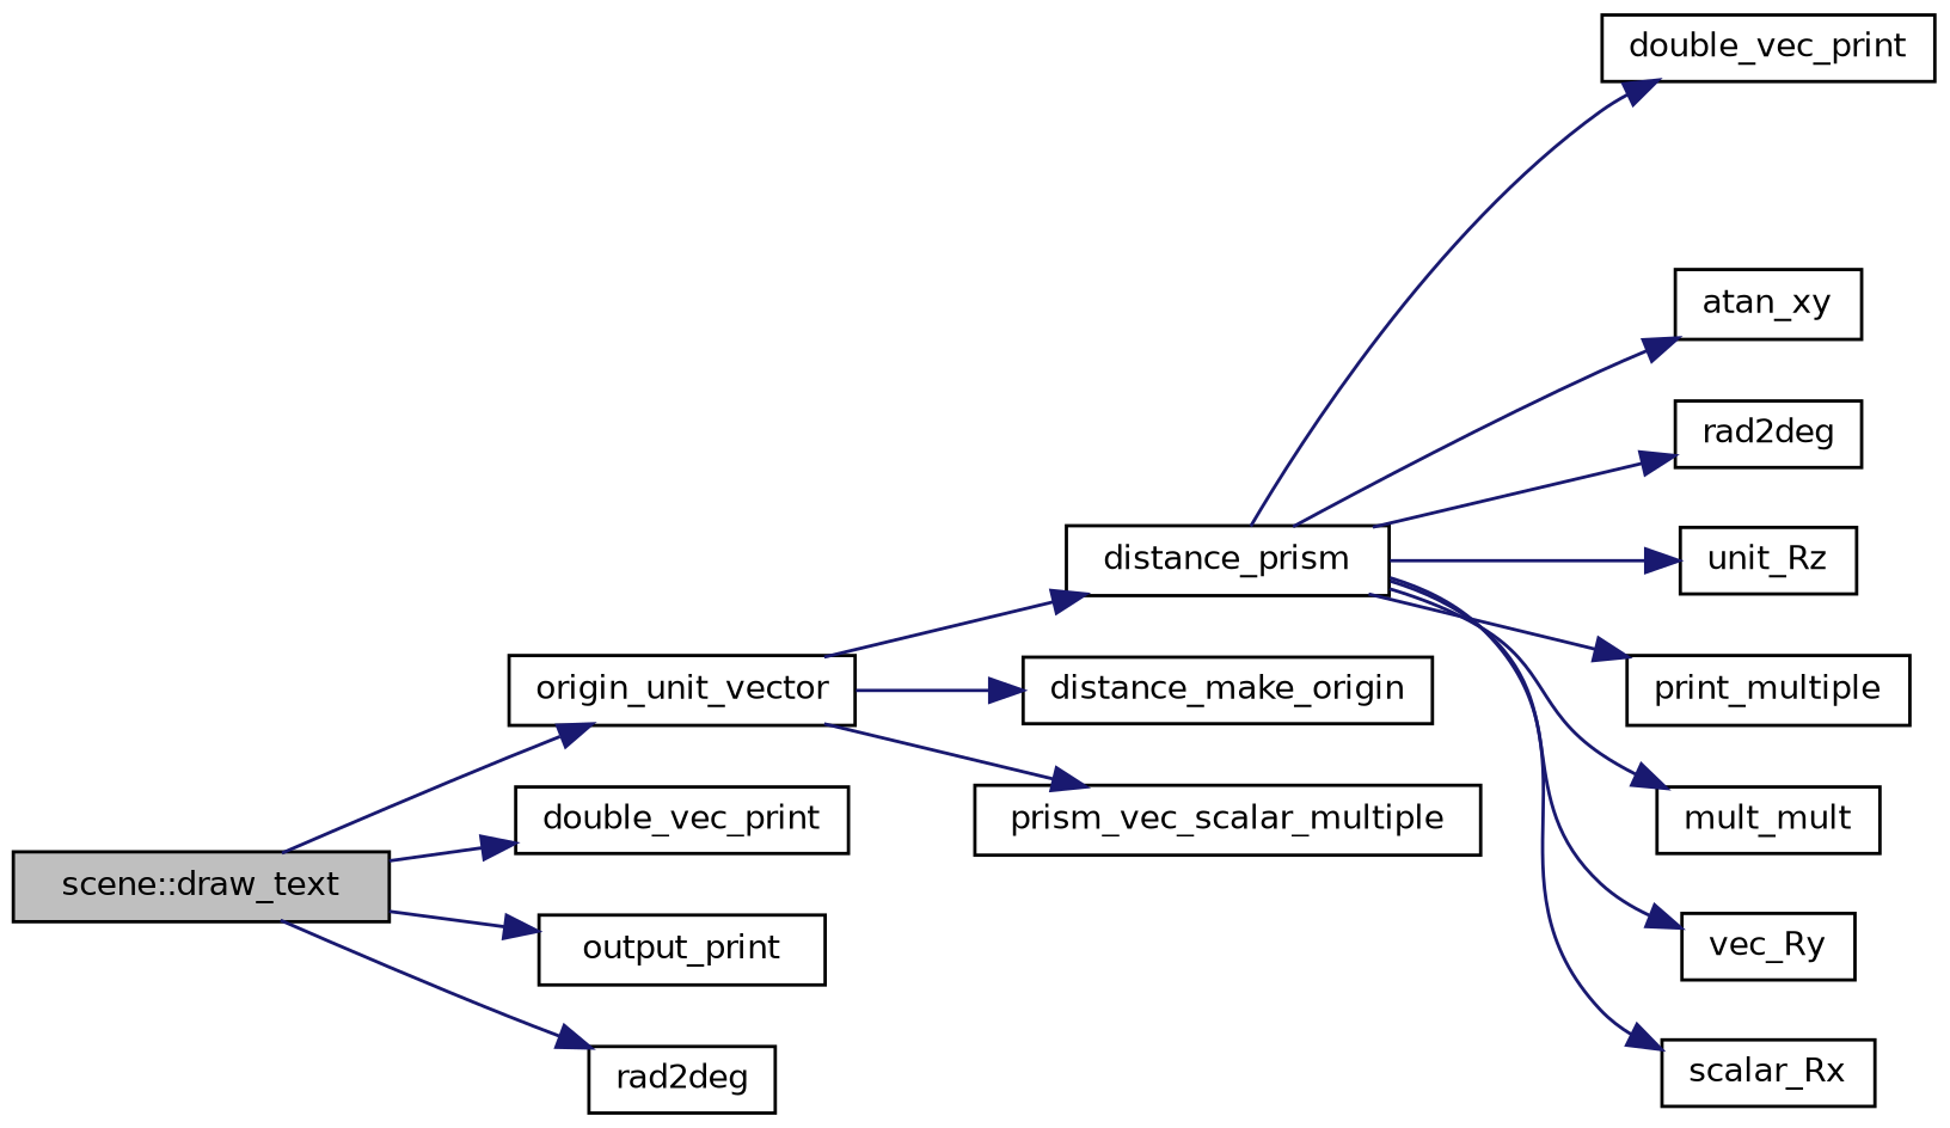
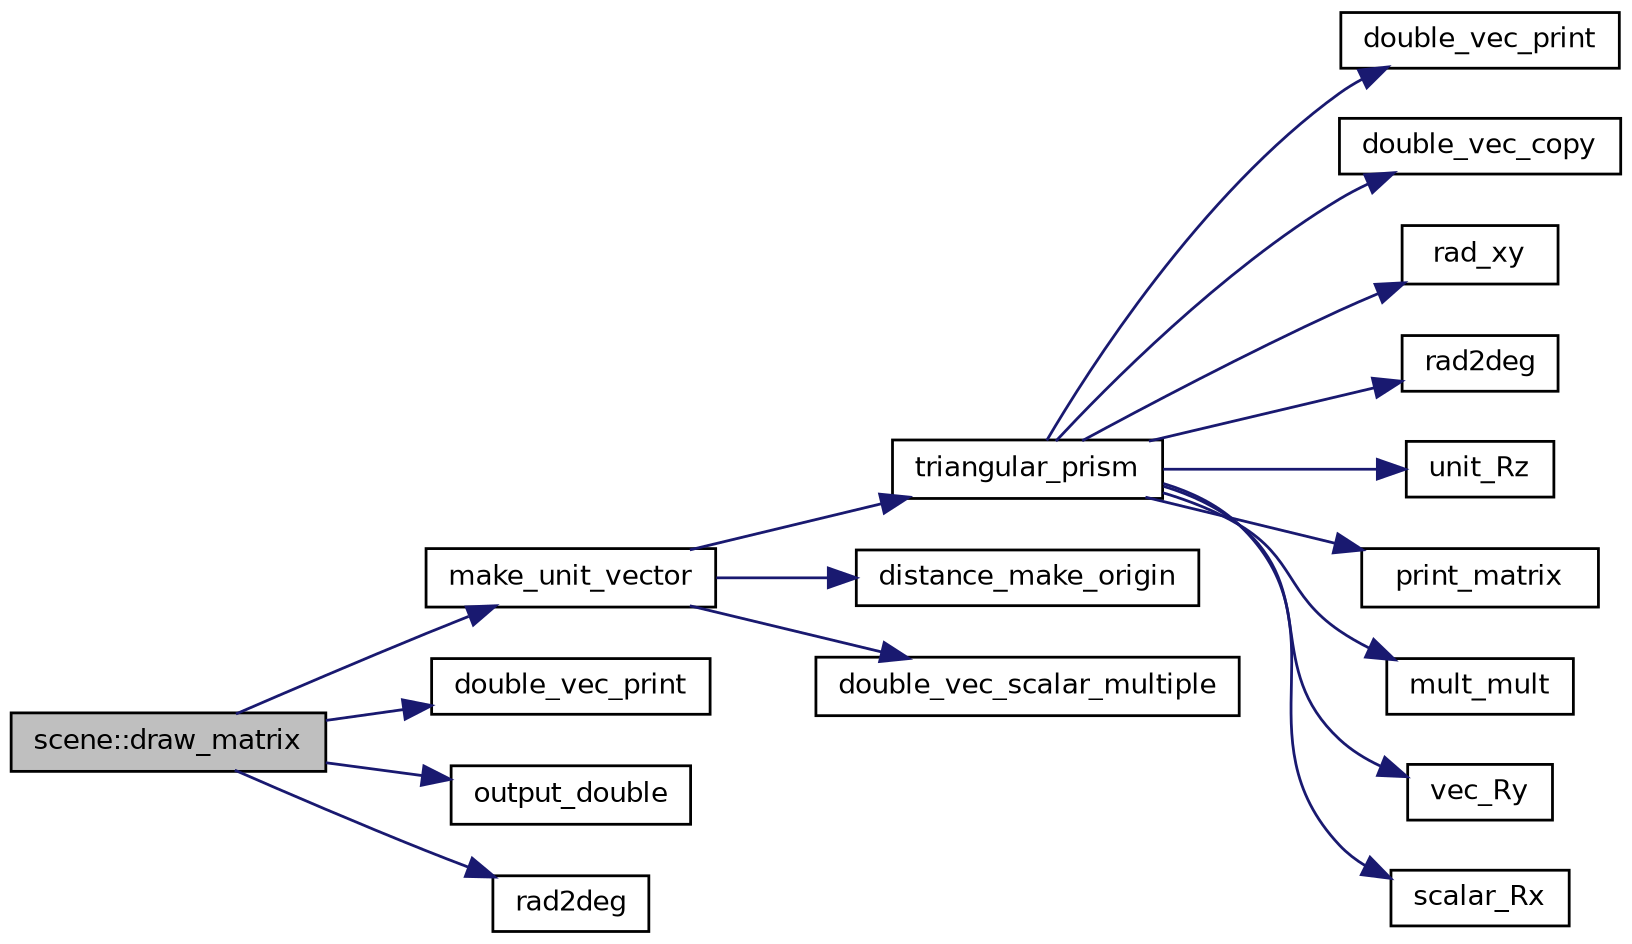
  digraph {
    rankdir=LR
    node [color=black fillcolor=white fontname=Helvetica fontsize=10 shape=record style=filled]
    edge [color=midnightblue fontname=Helvetica fontsize=10 labelfontname=Helvetica labelfontsize=10 style=solid]
-   n1 [fillcolor=grey75 fontcolor=black height=0.2 label="scene::draw_text" width=0.4]
-   n2 [height=0.2 label=origin_unit_vector width=0.4]
+   n1 [fillcolor=grey75 fontcolor=black height=0.2 label="scene::draw_matrix" width=0.4]
+   n2 [height=0.2 label=make_unit_vector width=0.4]
    n3 [height=0.2 label=double_vec_print width=0.4]
-   n4 [height=0.2 label=output_print width=0.4]
+   n4 [height=0.2 label=output_double width=0.4]
    n5 [height=0.2 label=rad2deg width=0.4]
-   n6 [height=0.2 label=distance_prism width=0.4]
+   n6 [height=0.2 label=triangular_prism width=0.4]
    n7 [height=0.2 label=double_vec_print width=0.4]
-   n9 [height=0.2 label=atan_xy width=0.4]
+   n8 [height=0.2 label=double_vec_copy width=0.4]
+   n9 [height=0.2 label=rad_xy width=0.4]
    n10 [height=0.2 label=rad2deg width=0.4]
    n11 [height=0.2 label=unit_Rz width=0.4]
-   n12 [height=0.2 label=print_multiple width=0.4]
+   n12 [height=0.2 label=print_matrix width=0.4]
    n13 [height=0.2 label=mult_mult width=0.4]
    n14 [height=0.2 label=vec_Ry width=0.4]
    n15 [height=0.2 label=scalar_Rx width=0.4]
    n16 [height=0.2 label=distance_make_origin width=0.4]
-   n17 [height=0.2 label=prism_vec_scalar_multiple width=0.4]
+   n17 [height=0.2 label=double_vec_scalar_multiple width=0.4]
    n1 -> n2
    n1 -> n3
    n1 -> n4
    n1 -> n5
    n2 -> n6
    n2 -> n16
    n2 -> n17
    n6 -> n7
+   n6 -> n8
    n6 -> n9
    n6 -> n10
    n6 -> n11
    n6 -> n12
    n6 -> n13
    n6 -> n14
    n6 -> n15
  }
